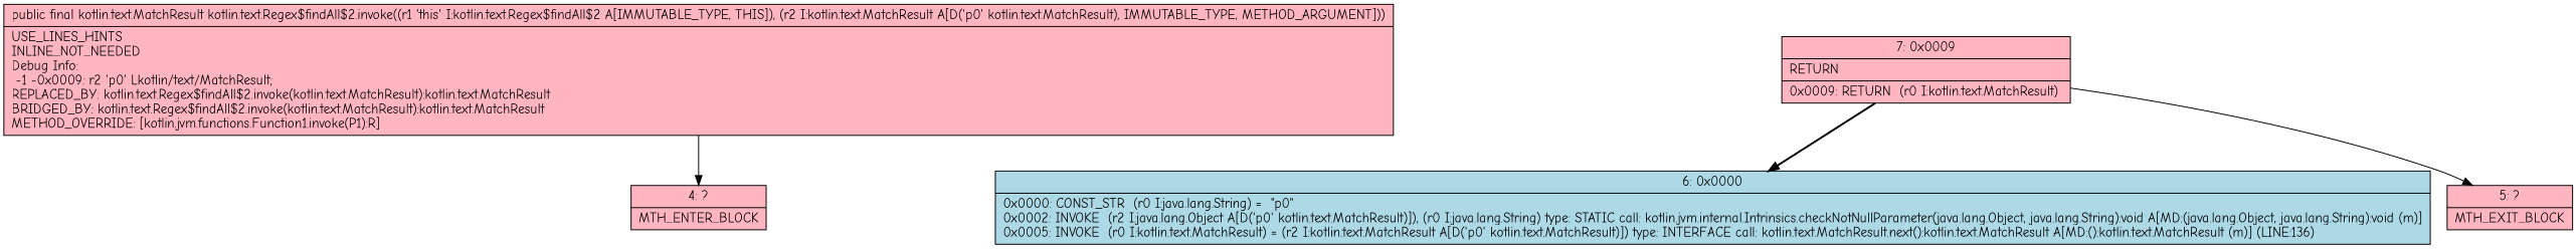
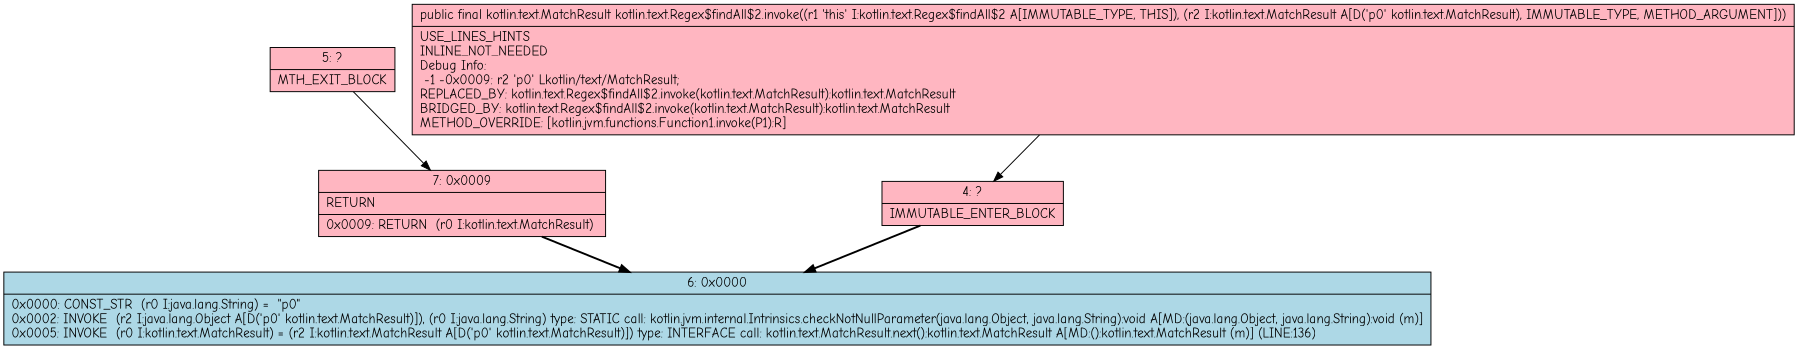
  digraph {
    fontname="Comic Neue"
    node [fillcolor=lightpink fontname="Comic Neue" shape=record style=filled]
    edge [fontname="Comic Neue" style=bold]
-   n1 [label="{4\:\ ?|MTH_ENTER_BLOCK\l}"]
+   n1 [label="{4\:\ ?|IMMUTABLE_ENTER_BLOCK\l}"]
    n2 [fillcolor=lightblue label="{6\:\ 0x0000|0x0000: CONST_STR  (r0 I:java.lang.String) =  \"p0\" \l0x0002: INVOKE  (r2 I:java.lang.Object A[D('p0' kotlin.text.MatchResult)]), (r0 I:java.lang.String) type: STATIC call: kotlin.jvm.internal.Intrinsics.checkNotNullParameter(java.lang.Object, java.lang.String):void A[MD:(java.lang.Object, java.lang.String):void (m)]\l0x0005: INVOKE  (r0 I:kotlin.text.MatchResult) = (r2 I:kotlin.text.MatchResult A[D('p0' kotlin.text.MatchResult)]) type: INTERFACE call: kotlin.text.MatchResult.next():kotlin.text.MatchResult A[MD:():kotlin.text.MatchResult (m)] (LINE:136)\l}"]
    n3 [label="{7\:\ 0x0009|RETURN\l|0x0009: RETURN  (r0 I:kotlin.text.MatchResult) \l}"]
    n4 [label="{5\:\ ?|MTH_EXIT_BLOCK\l}"]
    n5 [label="{public final kotlin.text.MatchResult kotlin.text.Regex$findAll$2.invoke((r1 'this' I:kotlin.text.Regex$findAll$2 A[IMMUTABLE_TYPE, THIS]), (r2 I:kotlin.text.MatchResult A[D('p0' kotlin.text.MatchResult), IMMUTABLE_TYPE, METHOD_ARGUMENT]))  | USE_LINES_HINTS\lINLINE_NOT_NEEDED\lDebug Info:\l  \-1 \-0x0009: r2 'p0' Lkotlin\/text\/MatchResult;\lREPLACED_BY: kotlin.text.Regex$findAll$2.invoke(kotlin.text.MatchResult):kotlin.text.MatchResult\lBRIDGED_BY: kotlin.text.Regex$findAll$2.invoke(kotlin.text.MatchResult):kotlin.text.MatchResult\lMETHOD_OVERRIDE: [kotlin.jvm.functions.Function1.invoke(P1):R]\l}"]
+   n1 -> n2
    n3 -> n2
-   n3 -> n4 [style=solid]
+   n4 -> n3 [style=solid]
    n5 -> n1 [style=solid]
  }
